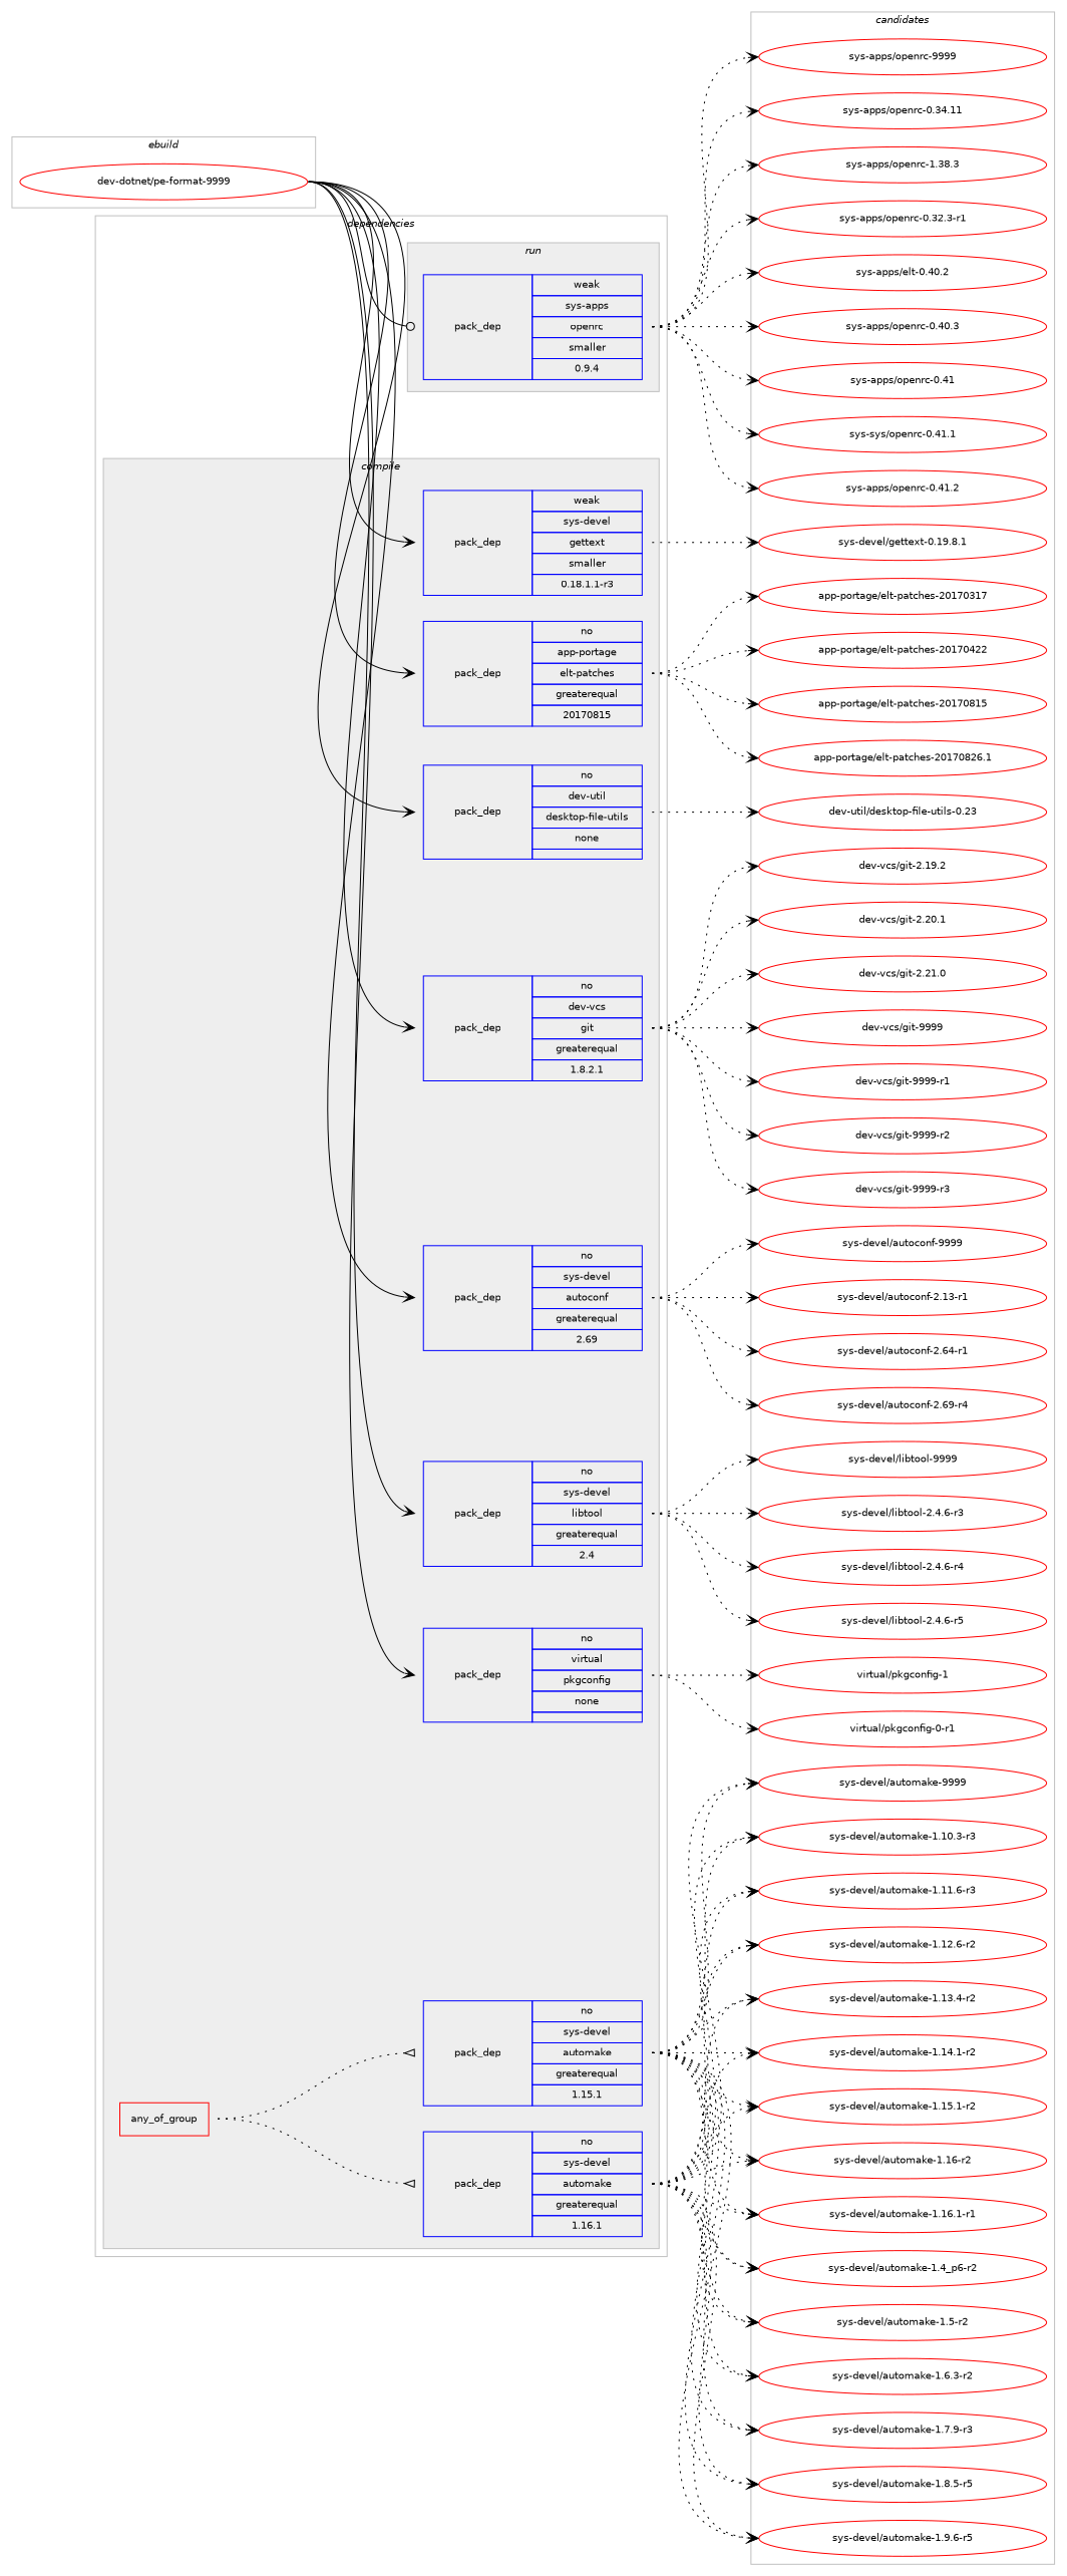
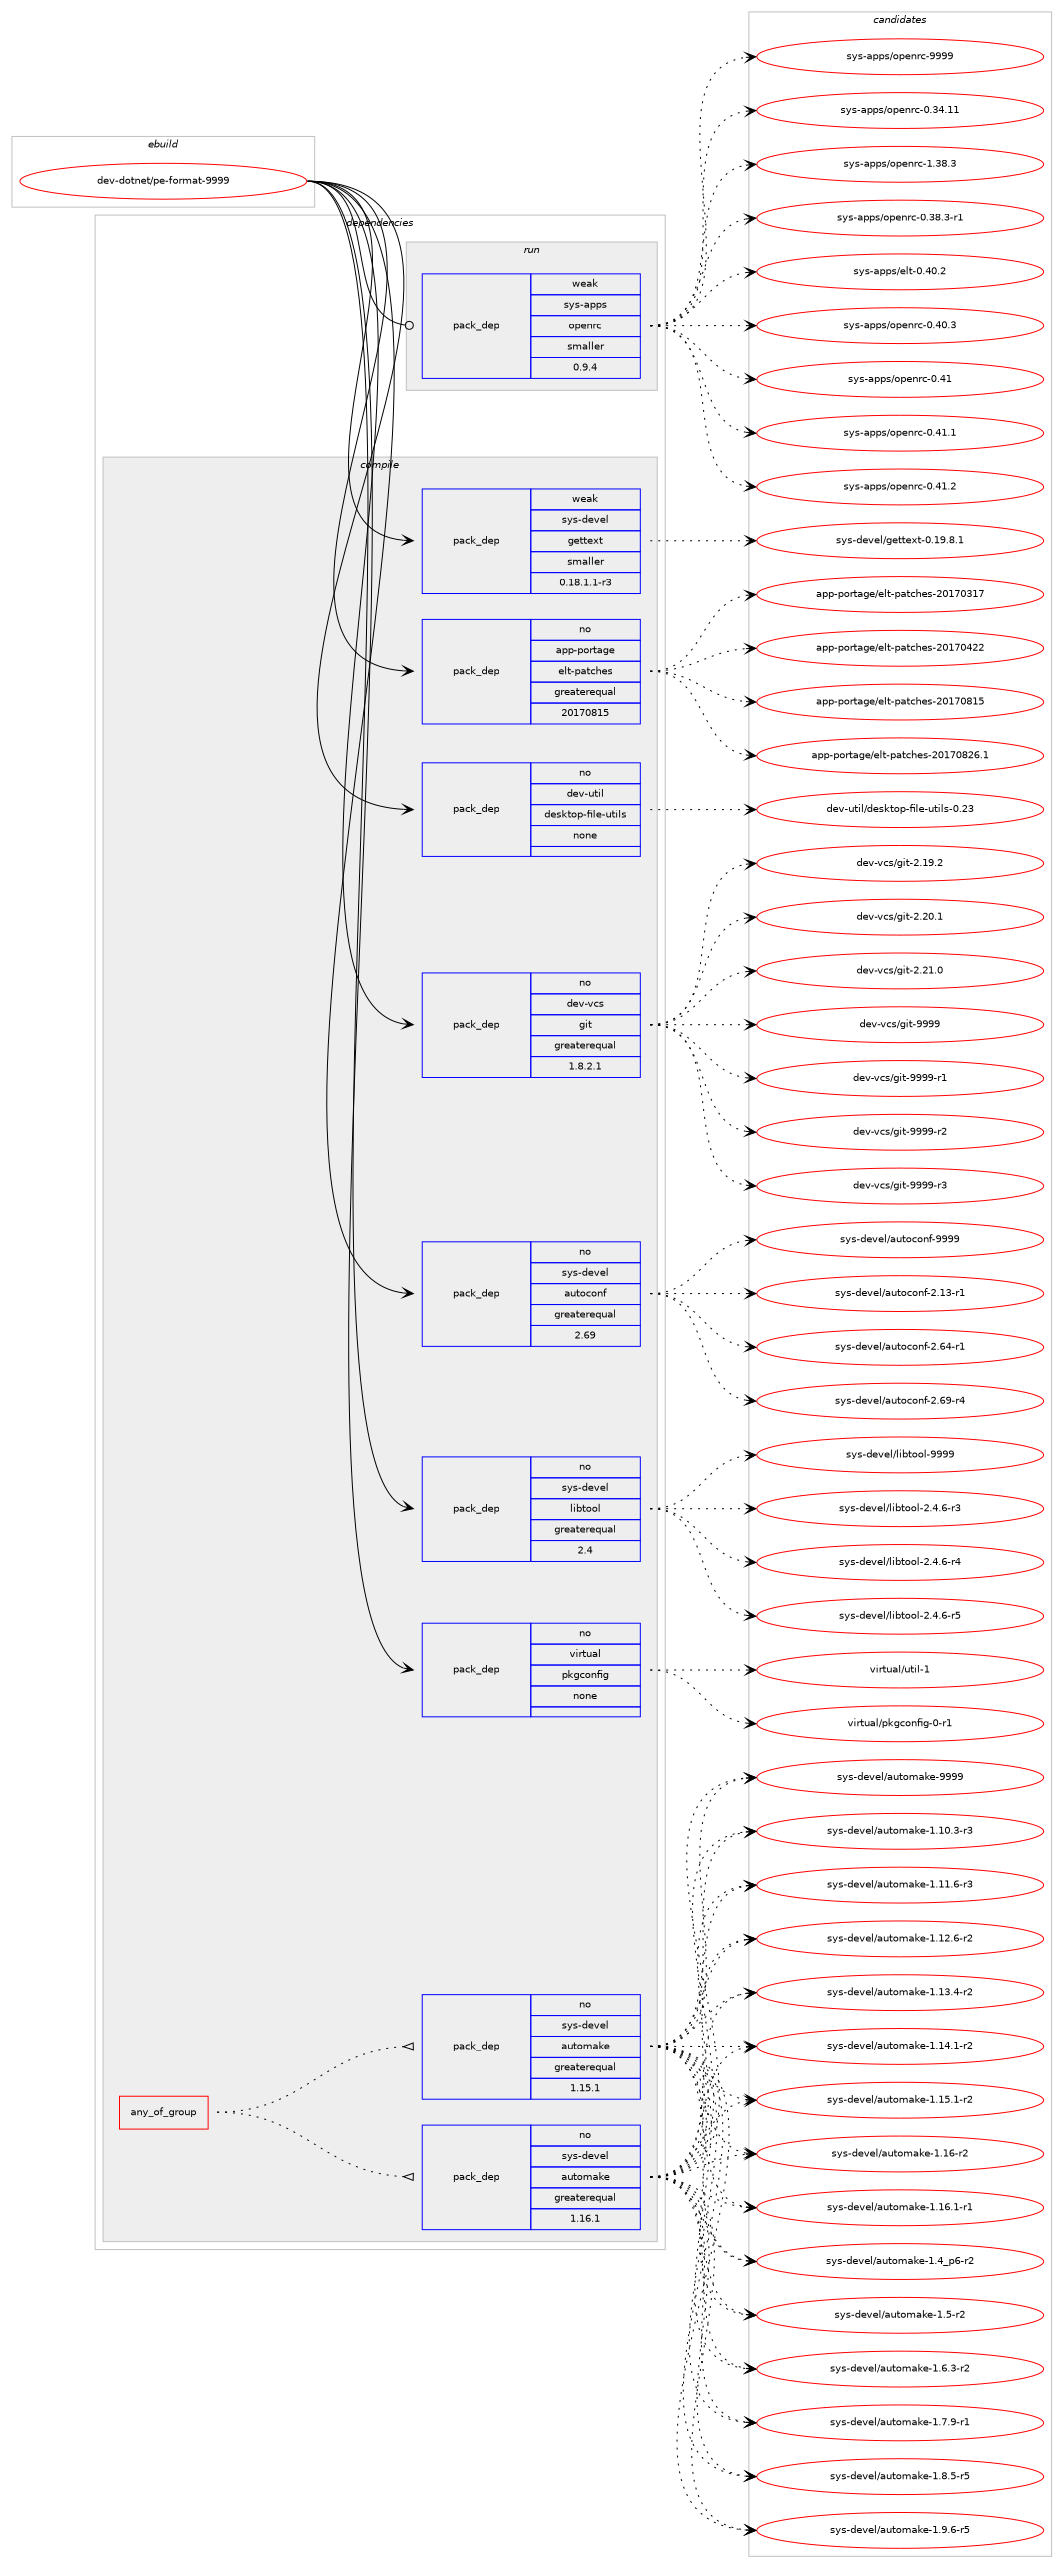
  digraph {
    compound=true
    concentrate=true
    fontname=Helvetica
    fontsize=10
    newrank=true
    rankdir=LR
    ranksep=1.5
    node [color=red fontname=Helvetica fontsize=10]
    edge [arrowhead=vee headport=w style=dotted tailport=e weight=100]
    n1 [label="dev-dotnet/pe-format-9999" width=4]
    n2 [color=blue label=<<TABLE BORDER="0" CELLBORDER="1" CELLSPACING="0" CELLPADDING="4" WIDTH="220"><TR><TD ROWSPAN="6" CELLPADDING="30">pack_dep</TD></TR><TR><TD WIDTH="110">no</TD></TR><TR><TD>sys-devel</TD></TR><TR><TD>automake</TD></TR><TR><TD>greaterequal</TD></TR><TR><TD>1.16.1</TD></TR></TABLE>> shape=none]
    n3 [color=blue label=<<TABLE BORDER="0" CELLBORDER="1" CELLSPACING="0" CELLPADDING="4" WIDTH="220"><TR><TD ROWSPAN="6" CELLPADDING="30">pack_dep</TD></TR><TR><TD WIDTH="110">no</TD></TR><TR><TD>sys-devel</TD></TR><TR><TD>automake</TD></TR><TR><TD>greaterequal</TD></TR><TR><TD>1.15.1</TD></TR></TABLE>> shape=none]
    n4 [label=<<TABLE BORDER="0" CELLBORDER="1" CELLSPACING="0" CELLPADDING="4"><TR><TD CELLPADDING="10">any_of_group</TD></TR></TABLE>> shape=none]
    n5 [color=blue label=<<TABLE BORDER="0" CELLBORDER="1" CELLSPACING="0" CELLPADDING="4" WIDTH="220"><TR><TD ROWSPAN="6" CELLPADDING="30">pack_dep</TD></TR><TR><TD WIDTH="110">no</TD></TR><TR><TD>app-portage</TD></TR><TR><TD>elt-patches</TD></TR><TR><TD>greaterequal</TD></TR><TR><TD>20170815</TD></TR></TABLE>> shape=none]
    n6 [color=blue label=<<TABLE BORDER="0" CELLBORDER="1" CELLSPACING="0" CELLPADDING="4" WIDTH="220"><TR><TD ROWSPAN="6" CELLPADDING="30">pack_dep</TD></TR><TR><TD WIDTH="110">no</TD></TR><TR><TD>dev-util</TD></TR><TR><TD>desktop-file-utils</TD></TR><TR><TD>none</TD></TR><TR><TD></TD></TR></TABLE>> shape=none]
    n7 [color=blue label=<<TABLE BORDER="0" CELLBORDER="1" CELLSPACING="0" CELLPADDING="4" WIDTH="220"><TR><TD ROWSPAN="6" CELLPADDING="30">pack_dep</TD></TR><TR><TD WIDTH="110">no</TD></TR><TR><TD>dev-vcs</TD></TR><TR><TD>git</TD></TR><TR><TD>greaterequal</TD></TR><TR><TD>1.8.2.1</TD></TR></TABLE>> shape=none]
    n8 [color=blue label=<<TABLE BORDER="0" CELLBORDER="1" CELLSPACING="0" CELLPADDING="4" WIDTH="220"><TR><TD ROWSPAN="6" CELLPADDING="30">pack_dep</TD></TR><TR><TD WIDTH="110">no</TD></TR><TR><TD>sys-devel</TD></TR><TR><TD>autoconf</TD></TR><TR><TD>greaterequal</TD></TR><TR><TD>2.69</TD></TR></TABLE>> shape=none]
    n9 [color=blue label=<<TABLE BORDER="0" CELLBORDER="1" CELLSPACING="0" CELLPADDING="4" WIDTH="220"><TR><TD ROWSPAN="6" CELLPADDING="30">pack_dep</TD></TR><TR><TD WIDTH="110">no</TD></TR><TR><TD>sys-devel</TD></TR><TR><TD>libtool</TD></TR><TR><TD>greaterequal</TD></TR><TR><TD>2.4</TD></TR></TABLE>> shape=none]
    n10 [color=blue label=<<TABLE BORDER="0" CELLBORDER="1" CELLSPACING="0" CELLPADDING="4" WIDTH="220"><TR><TD ROWSPAN="6" CELLPADDING="30">pack_dep</TD></TR><TR><TD WIDTH="110">no</TD></TR><TR><TD>virtual</TD></TR><TR><TD>pkgconfig</TD></TR><TR><TD>none</TD></TR><TR><TD></TD></TR></TABLE>> shape=none]
    n11 [color=blue label=<<TABLE BORDER="0" CELLBORDER="1" CELLSPACING="0" CELLPADDING="4" WIDTH="220"><TR><TD ROWSPAN="6" CELLPADDING="30">pack_dep</TD></TR><TR><TD WIDTH="110">weak</TD></TR><TR><TD>sys-devel</TD></TR><TR><TD>gettext</TD></TR><TR><TD>smaller</TD></TR><TR><TD>0.18.1.1-r3</TD></TR></TABLE>> shape=none]
    n12 [color=blue label=<<TABLE BORDER="0" CELLBORDER="1" CELLSPACING="0" CELLPADDING="4" WIDTH="220"><TR><TD ROWSPAN="6" CELLPADDING="30">pack_dep</TD></TR><TR><TD WIDTH="110">weak</TD></TR><TR><TD>sys-apps</TD></TR><TR><TD>openrc</TD></TR><TR><TD>smaller</TD></TR><TR><TD>0.9.4</TD></TR></TABLE>> shape=none]
    n13 [label="sys-devel/automake-1.10.3-r3" width=4]
    n14 [label="sys-devel/automake-1.11.6-r3" width=4]
    n15 [label="sys-devel/automake-1.12.6-r2" width=4]
    n16 [label="sys-devel/automake-1.13.4-r2" width=4]
    n17 [label="sys-devel/automake-1.14.1-r2" width=4]
    n18 [label="sys-devel/automake-1.15.1-r2" width=4]
    n19 [label="sys-devel/automake-1.16-r2" width=4]
    n20 [label="sys-devel/automake-1.16.1-r1" width=4]
    n21 [label="sys-devel/automake-1.4_p6-r2" width=4]
    n22 [label="sys-devel/automake-1.5-r2" width=4]
    n23 [label="sys-devel/automake-1.6.3-r2" width=4]
-   n24 [label="sys-devel/automake-1.7.9-r3" width=4]
+   n24 [label="sys-devel/automake-1.7.9-r1" width=4]
    n25 [label="sys-devel/automake-1.8.5-r5" width=4]
    n26 [label="sys-devel/automake-1.9.6-r5" width=4]
    n27 [label="sys-devel/automake-9999" width=4]
    n28 [label="app-portage/elt-patches-20170317" width=4]
    n29 [label="app-portage/elt-patches-20170422" width=4]
    n30 [label="app-portage/elt-patches-20170815" width=4]
    n31 [label="app-portage/elt-patches-20170826.1" width=4]
    n32 [label="dev-util/desktop-file-utils-0.23" width=4]
    n33 [label="dev-vcs/git-2.19.2" width=4]
    n34 [label="dev-vcs/git-2.20.1" width=4]
    n35 [label="dev-vcs/git-2.21.0" width=4]
    n36 [label="dev-vcs/git-9999" width=4]
    n37 [label="dev-vcs/git-9999-r1" width=4]
    n38 [label="dev-vcs/git-9999-r2" width=4]
    n39 [label="dev-vcs/git-9999-r3" width=4]
    n40 [label="sys-devel/autoconf-2.13-r1" width=4]
    n41 [label="sys-devel/autoconf-2.64-r1" width=4]
    n42 [label="sys-devel/autoconf-2.69-r4" width=4]
    n43 [label="sys-devel/autoconf-9999" width=4]
    n44 [label="sys-devel/libtool-2.4.6-r3" width=4]
    n45 [label="sys-devel/libtool-2.4.6-r4" width=4]
    n46 [label="sys-devel/libtool-2.4.6-r5" width=4]
    n47 [label="sys-devel/libtool-9999" width=4]
    n48 [label="virtual/pkgconfig-0-r1" width=4]
-   n49 [label="virtual/pkgconfig-1" width=4]
+   n49 [label="virtual/util-1" width=4]
    n50 [label="sys-devel/gettext-0.19.8.1" width=4]
    n51 [label="sys-apps/openrc-0.34.11" width=4]
    n52 [label="sys-apps/openrc-1.38.3" width=4]
-   n53 [label="sys-apps/openrc-0.32.3-r1" width=4]
+   n53 [label="sys-apps/openrc-0.38.3-r1" width=4]
    n54 [label="sys-apps/elt-0.40.2" width=4]
    n55 [label="sys-apps/openrc-0.40.3" width=4]
    n56 [label="sys-apps/openrc-0.41" width=4]
-   n57 [label="sys-sys/openrc-0.41.1" width=4]
+   n57 [label="sys-apps/openrc-0.41.1" width=4]
    n58 [label="sys-apps/openrc-0.41.2" width=4]
    n59 [label="sys-apps/openrc-9999" width=4]
    subgraph cluster_1 {
      color=gray
      label=<<i>ebuild</i>>
      rank=same
      n1
    }
    subgraph cluster_2 {
      color=gray
      label=<<i>dependencies</i>>
      subgraph cluster_3 {
        color=gray
        fillcolor="#eeeeee"
        label=<<i>compile</i>>
        style=filled
        subgraph sub_4 {
          color=gray
          fillcolor="#eeeeee"
          label=<<i>compile</i>>
          style=filled
          n4
          subgraph sub_5 {
            color=gray
            fillcolor="#eeeeee"
            label=<<i>compile</i>>
            style=filled
            n2
          }
          subgraph sub_6 {
            color=gray
            fillcolor="#eeeeee"
            label=<<i>compile</i>>
            style=filled
            n3
          }
        }
        subgraph sub_7 {
          color=gray
          fillcolor="#eeeeee"
          label=<<i>compile</i>>
          style=filled
          n5
        }
        subgraph sub_8 {
          color=gray
          fillcolor="#eeeeee"
          label=<<i>compile</i>>
          style=filled
          n6
        }
        subgraph sub_9 {
          color=gray
          fillcolor="#eeeeee"
          label=<<i>compile</i>>
          style=filled
          n7
        }
        subgraph sub_10 {
          color=gray
          fillcolor="#eeeeee"
          label=<<i>compile</i>>
          style=filled
          n8
        }
        subgraph sub_11 {
          color=gray
          fillcolor="#eeeeee"
          label=<<i>compile</i>>
          style=filled
          n9
        }
        subgraph sub_12 {
          color=gray
          fillcolor="#eeeeee"
          label=<<i>compile</i>>
          style=filled
          n10
        }
        subgraph sub_13 {
          color=gray
          fillcolor="#eeeeee"
          label=<<i>compile</i>>
          style=filled
          n11
        }
      }
      subgraph cluster_14 {
        color=gray
        fillcolor="#eeeeee"
        label=<<i>compile and run</i>>
        style=filled
      }
      subgraph cluster_15 {
        color=gray
        fillcolor="#eeeeee"
        label=<<i>run</i>>
        style=filled
        subgraph sub_16 {
          color=gray
          fillcolor="#eeeeee"
          label=<<i>run</i>>
          style=filled
          n12
        }
      }
    }
    subgraph cluster_17 {
      color=gray
      label=<<i>candidates</i>>
      rank=same
      subgraph sub_18 {
        color=black
        label=<<i>candidates</i>>
        nodesep=1
        rank=same
        n13
        n14
        n15
        n16
        n17
        n18
        n19
        n20
        n21
        n22
        n23
        n24
        n25
        n26
        n27
      }
      subgraph sub_19 {
        color=black
        label=<<i>candidates</i>>
        nodesep=1
        rank=same
        n13
        n14
        n15
        n16
        n17
        n18
        n19
        n20
        n21
        n22
        n23
        n24
        n25
        n26
        n27
      }
      subgraph sub_20 {
        color=black
        label=<<i>candidates</i>>
        nodesep=1
        rank=same
        n28
        n29
        n30
        n31
      }
      subgraph sub_21 {
        color=black
        label=<<i>candidates</i>>
        nodesep=1
        rank=same
        n32
      }
      subgraph sub_22 {
        color=black
        label=<<i>candidates</i>>
        nodesep=1
        rank=same
        n33
        n34
        n35
        n36
        n37
        n38
        n39
      }
      subgraph sub_23 {
        color=black
        label=<<i>candidates</i>>
        nodesep=1
        rank=same
        n40
        n41
        n42
        n43
      }
      subgraph sub_24 {
        color=black
        label=<<i>candidates</i>>
        nodesep=1
        rank=same
        n44
        n45
        n46
        n47
      }
      subgraph sub_25 {
        color=black
        label=<<i>candidates</i>>
        nodesep=1
        rank=same
        n48
        n49
      }
      subgraph sub_26 {
        color=black
        label=<<i>candidates</i>>
        nodesep=1
        rank=same
        n50
      }
      subgraph sub_27 {
        color=black
        label=<<i>candidates</i>>
        nodesep=1
        rank=same
        n51
        n52
        n53
        n54
        n55
        n56
        n57
        n58
        n59
      }
    }
    n1 -> n5 [style=solid weight=20]
    n1 -> n6 [style=solid weight=20]
    n1 -> n7 [style=solid weight=20]
    n1 -> n8 [style=solid weight=20]
    n1 -> n9 [style=solid weight=20]
    n1 -> n10 [style=solid weight=20]
    n1 -> n11 [style=solid weight=20]
    n1 -> n12 [arrowhead=odot style=solid weight=20]
    n2 -> n13
    n2 -> n14
    n2 -> n15
    n2 -> n16
    n2 -> n17
    n2 -> n18
    n2 -> n19
    n2 -> n20
    n2 -> n21
    n2 -> n22
    n2 -> n23
    n2 -> n24
    n2 -> n25
    n2 -> n26
    n2 -> n27
    n3 -> n13
    n3 -> n14
    n3 -> n15
    n3 -> n16
    n3 -> n17
    n3 -> n18
    n3 -> n19
    n3 -> n20
    n3 -> n21
    n3 -> n22
    n3 -> n23
    n3 -> n24
    n3 -> n25
    n3 -> n26
    n3 -> n27
    n4 -> n2 [arrowhead=oinv weight=20]
    n4 -> n3 [arrowhead=oinv weight=20]
    n5 -> n28
    n5 -> n29
    n5 -> n30
    n5 -> n31
    n6 -> n32
    n7 -> n33
    n7 -> n34
    n7 -> n35
    n7 -> n36
    n7 -> n37
    n7 -> n38
    n7 -> n39
    n8 -> n40
    n8 -> n41
    n8 -> n42
    n8 -> n43
    n9 -> n44
    n9 -> n45
    n9 -> n46
    n9 -> n47
    n10 -> n48
    n10 -> n49
    n11 -> n50
    n12 -> n51
    n12 -> n52
    n12 -> n53
    n12 -> n54
    n12 -> n55
    n12 -> n56
    n12 -> n57
    n12 -> n58
    n12 -> n59
  }
